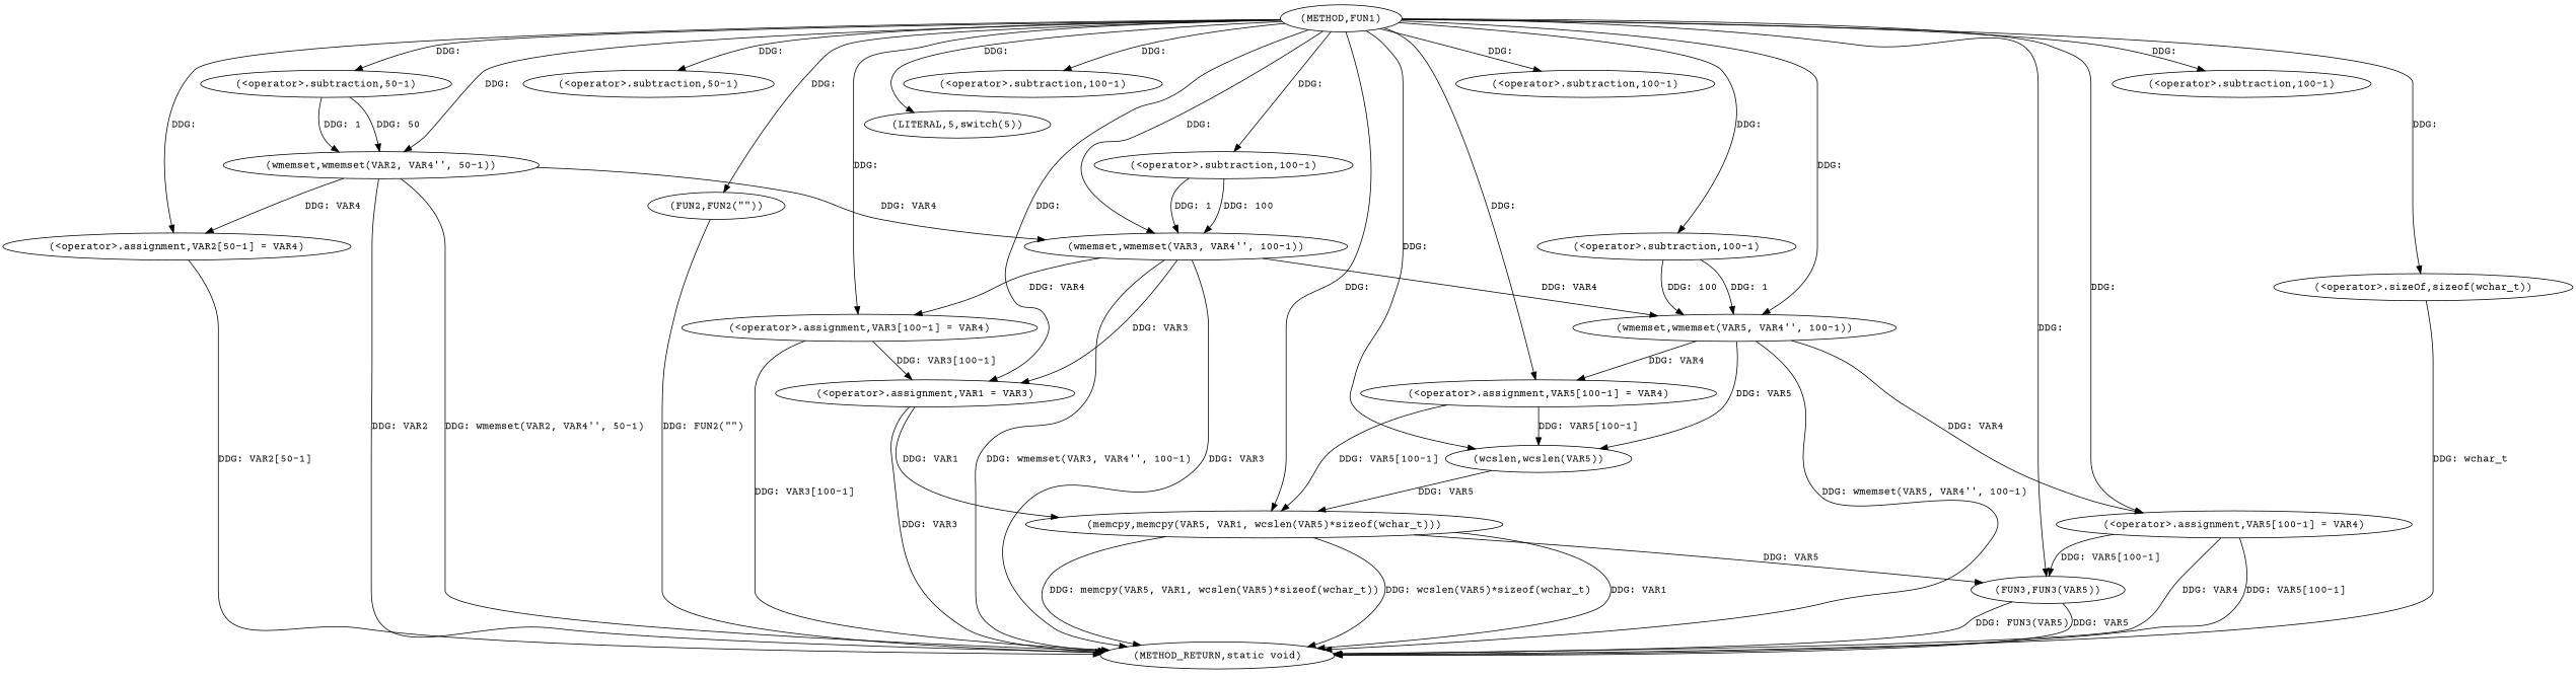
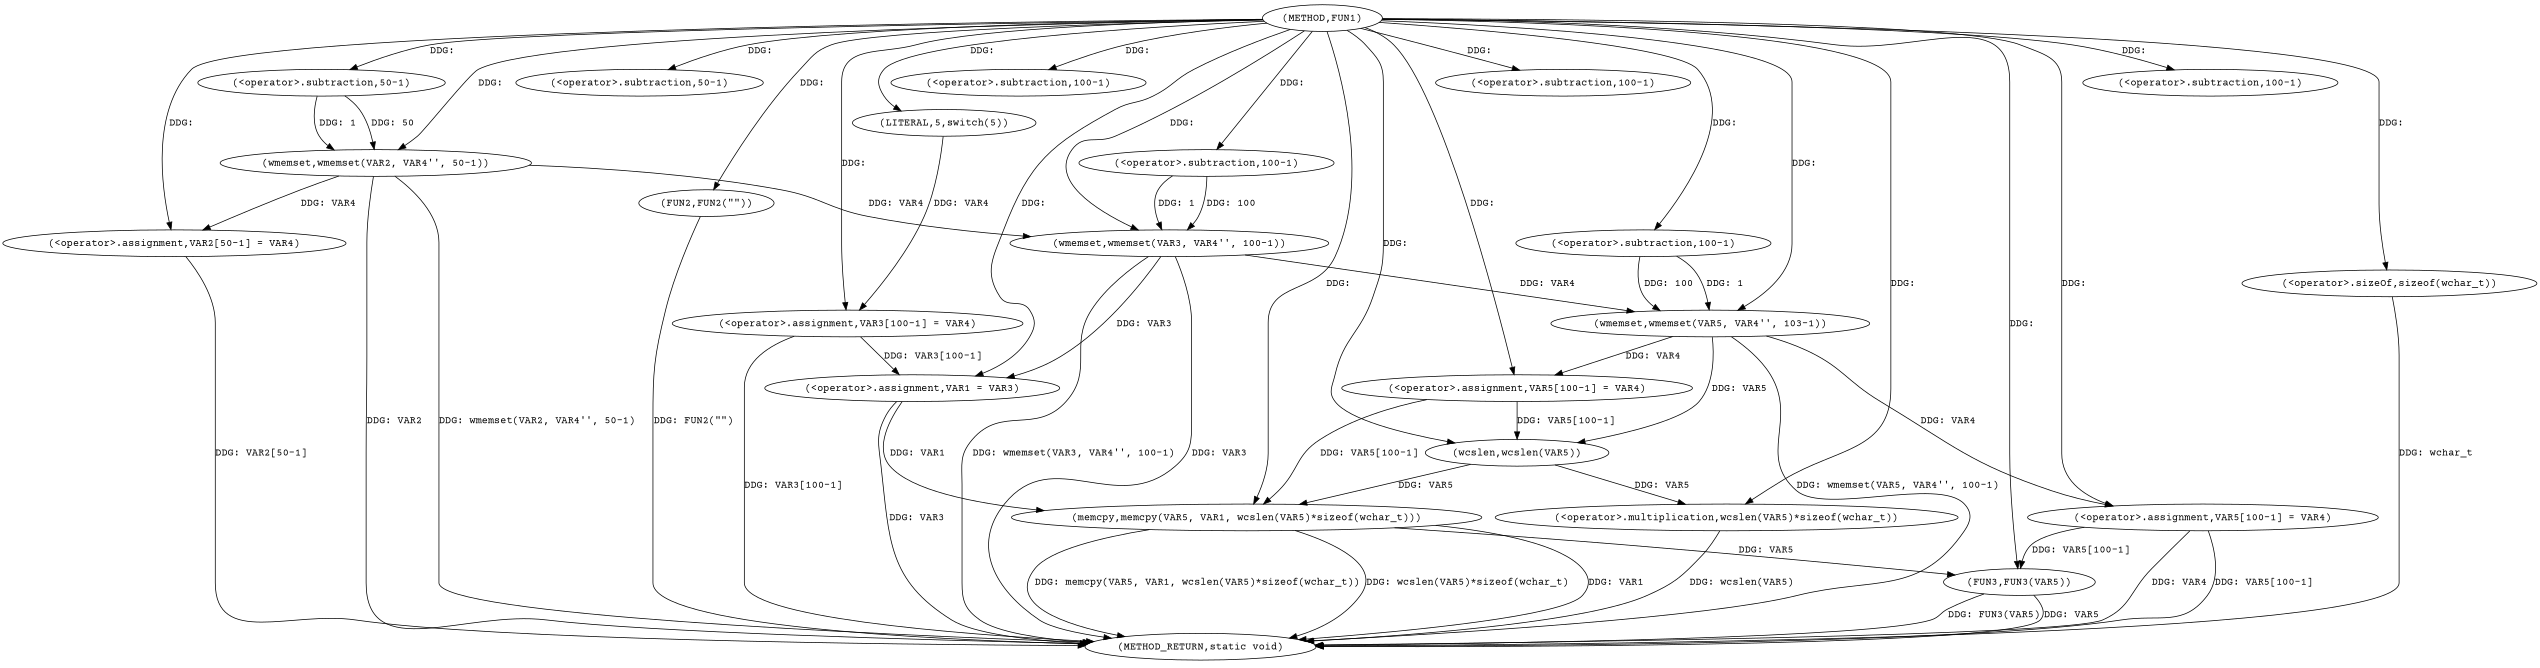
  digraph {
    fontname="Courier Prime"
    node [fontname="Courier Prime"]
    edge [fontname="Courier Prime"]
    n1 [label="(METHOD,FUN1)"]
    n2 [label="(wmemset,wmemset(VAR2, VAR4'', 50-1))"]
    n3 [label="(<operator>.subtraction,50-1)"]
    n4 [label="(<operator>.assignment,VAR2[50-1] = VAR4)"]
    n5 [label="(<operator>.subtraction,50-1)"]
    n6 [label="(wmemset,wmemset(VAR3, VAR4'', 100-1))"]
    n7 [label="(<operator>.subtraction,100-1)"]
    n8 [label="(<operator>.assignment,VAR3[100-1] = VAR4)"]
    n9 [label="(<operator>.subtraction,100-1)"]
    n10 [label="(LITERAL,5,switch(5))"]
    n11 [label="(FUN2,FUN2(\"\"))"]
    n12 [label="(<operator>.assignment,VAR1 = VAR3)"]
-   n13 [label="(wmemset,wmemset(VAR5, VAR4'', 100-1))"]
+   n13 [label="(wmemset,wmemset(VAR5, VAR4'', 103-1))"]
    n14 [label="(<operator>.subtraction,100-1)"]
    n15 [label="(<operator>.assignment,VAR5[100-1] = VAR4)"]
    n16 [label="(<operator>.subtraction,100-1)"]
    n17 [label="(memcpy,memcpy(VAR5, VAR1, wcslen(VAR5)*sizeof(wchar_t)))"]
+   n18 [label="(<operator>.multiplication,wcslen(VAR5)*sizeof(wchar_t))"]
    n19 [label="(wcslen,wcslen(VAR5))"]
    n20 [label="(<operator>.sizeOf,sizeof(wchar_t))"]
    n21 [label="(<operator>.assignment,VAR5[100-1] = VAR4)"]
    n22 [label="(<operator>.subtraction,100-1)"]
    n23 [label="(FUN3,FUN3(VAR5))"]
    n24 [label="(METHOD_RETURN,static void)"]
    n1 -> n2 [label="DDG: "]
    n1 -> n3 [label="DDG: "]
    n1 -> n4 [label="DDG: "]
    n1 -> n5 [label="DDG: "]
    n1 -> n6 [label="DDG: "]
    n1 -> n7 [label="DDG: "]
    n1 -> n8 [label="DDG: "]
    n1 -> n9 [label="DDG: "]
    n1 -> n10 [label="DDG: "]
    n1 -> n11 [label="DDG: "]
    n1 -> n12 [label="DDG: "]
    n1 -> n13 [label="DDG: "]
    n1 -> n14 [label="DDG: "]
    n1 -> n15 [label="DDG: "]
    n1 -> n16 [label="DDG: "]
    n1 -> n17 [label="DDG: "]
+   n1 -> n18 [label="DDG: "]
    n1 -> n19 [label="DDG: "]
    n1 -> n20 [label="DDG: "]
    n1 -> n21 [label="DDG: "]
    n1 -> n22 [label="DDG: "]
    n1 -> n23 [label="DDG: "]
    n2 -> n4 [label="DDG: VAR4"]
    n2 -> n6 [label="DDG: VAR4"]
    n2 -> n24 [label="DDG: wmemset(VAR2, VAR4'', 50-1)"]
    n2 -> n24 [label="DDG: VAR2"]
    n3 -> n2 [label="DDG: 50"]
    n3 -> n2 [label="DDG: 1"]
    n4 -> n24 [label="DDG: VAR2[50-1]"]
-   n6 -> n8 [label="DDG: VAR4"]
+   n10 -> n8 [label="DDG: VAR4"]
    n6 -> n12 [label="DDG: VAR3"]
    n6 -> n13 [label="DDG: VAR4"]
    n6 -> n24 [label="DDG: wmemset(VAR3, VAR4'', 100-1)"]
    n6 -> n24 [label="DDG: VAR3"]
    n7 -> n6 [label="DDG: 100"]
    n7 -> n6 [label="DDG: 1"]
    n8 -> n12 [label="DDG: VAR3[100-1]"]
    n8 -> n24 [label="DDG: VAR3[100-1]"]
    n11 -> n24 [label="DDG: FUN2(\"\")"]
    n12 -> n17 [label="DDG: VAR1"]
    n12 -> n24 [label="DDG: VAR3"]
    n13 -> n15 [label="DDG: VAR4"]
    n13 -> n19 [label="DDG: VAR5"]
    n13 -> n21 [label="DDG: VAR4"]
    n13 -> n24 [label="DDG: wmemset(VAR5, VAR4'', 100-1)"]
    n14 -> n13 [label="DDG: 100"]
    n14 -> n13 [label="DDG: 1"]
    n15 -> n17 [label="DDG: VAR5[100-1]"]
    n15 -> n19 [label="DDG: VAR5[100-1]"]
    n17 -> n23 [label="DDG: VAR5"]
    n17 -> n24 [label="DDG: VAR1"]
    n17 -> n24 [label="DDG: memcpy(VAR5, VAR1, wcslen(VAR5)*sizeof(wchar_t))"]
    n17 -> n24 [label="DDG: wcslen(VAR5)*sizeof(wchar_t)"]
+   n18 -> n24 [label="DDG: wcslen(VAR5)"]
    n19 -> n17 [label="DDG: VAR5"]
+   n19 -> n18 [label="DDG: VAR5"]
    n20 -> n24 [label="DDG: wchar_t"]
    n21 -> n23 [label="DDG: VAR5[100-1]"]
    n21 -> n24 [label="DDG: VAR4"]
    n21 -> n24 [label="DDG: VAR5[100-1]"]
    n23 -> n24 [label="DDG: FUN3(VAR5)"]
    n23 -> n24 [label="DDG: VAR5"]
  }
